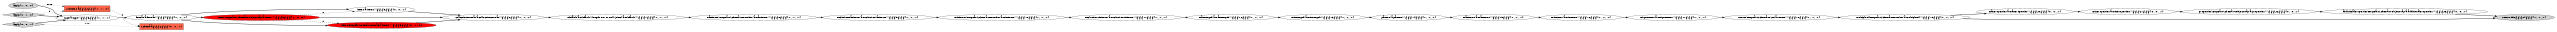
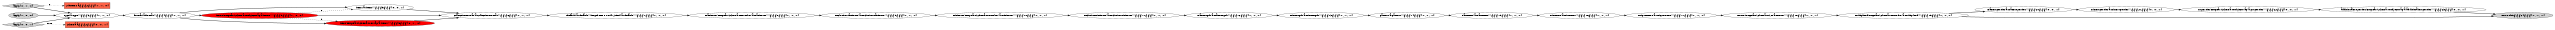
  digraph {
    rankdir=LR
    node [fillcolor=white shape=ellipse style=filled]
    edge [style=bold]
    n1 [label="maxProperties(a.maxProperties())@@@20@@@['0', '0', '1']"]
    n2 [label="minProperties(a.minProperties())@@@21@@@['0', '0', '1']"]
    n3 [label="properties(HttpPartSchema.toObjectMap(a.properties()))@@@22@@@['0', '0', '1']"]
    n4 [label="pattern(a.pattern())@@@14@@@['1', '1', '1']"]
    n5 [label="maxItems(a.maxItems())@@@15@@@['1', '1', '1']"]
    n6 [label="minItems(a.minItems())@@@16@@@['1', '1', '1']"]
    n7 [fillcolor=tomato label="SubItems a@@@2@@@['1', '1', '0']" shape=box]
    n8 [fillcolor=tomato label="Schema a@@@2@@@['0', '0', '1']" shape=box]
    n9 [label="uniqueItems(a.uniqueItems())@@@17@@@['1', '1', '1']"]
    n10 [label="items(a.items())@@@5@@@['0', '0', '1']"]
    n11 [label="collectionFormat(a.collectionFormat())@@@6@@@['1', '1', '1']"]
    n12 [label="_default(a._default().length == 0? null: joinnl(a._default()))@@@7@@@['1', '1', '1']"]
    n13 [label="maxLength(a.maxLength())@@@12@@@['1', '1', '1']"]
    n14 [label="minLength(a.minLength())@@@13@@@['1', '1', '1']"]
    n15 [label="maximum(HttpPartSchema.toNumber(a.maximum()))@@@8@@@['1', '1', '1']"]
    n16 [label="exclusiveMaximum(a.exclusiveMaximum())@@@9@@@['1', '1', '1']"]
    n17 [label="minimum(HttpPartSchema.toNumber(a.minimum()))@@@10@@@['1', '1', '1']"]
    n18 [fillcolor=lightgray label="apply['0', '1', '0']" shape=diamond]
    n19 [label="type(a.type())@@@3@@@['1', '1', '1']"]
    n20 [label="format(a.format())@@@4@@@['1', '1', '1']"]
    n21 [label="additionalProperties(HttpPartSchema.toObjectMap(a.additionalProperties()))@@@23@@@['0', '0', '1']"]
    n22 [label="exclusiveMinimum(a.exclusiveMinimum())@@@11@@@['1', '1', '1']"]
    n23 [fillcolor=lightgray label="return this@@@24@@@['1', '1', '1']"]
    n24 [fillcolor=lightgray label="apply['0', '0', '1']" shape=diamond]
    n25 [fillcolor=lightgray label="apply['1', '0', '0']"]
    n26 [label="_enum(HttpPartSchema.toSet(a._enum()))@@@18@@@['1', '1', '1']"]
    n27 [label="multipleOf(HttpPartSchema.toNumber(a.multipleOf()))@@@19@@@['1', '1', '1']"]
    n28 [fillcolor=red label="items(HttpPartSchema.toOMap(a.items()))@@@5@@@['0', '1', '0']"]
    n29 [fillcolor=red label="items(HttpPartSchema.toObjectMap(a.items()))@@@5@@@['1', '0', '0']"]
    n1 -> n2
    n2 -> n3
    n3 -> n21
    n4 -> n5
    n5 -> n6
    n6 -> n9
-   n7 -> n8 [label=0 style=dashed]
    n9 -> n26
    n10 -> n11
    n11 -> n12
    n12 -> n15
    n13 -> n14
    n14 -> n4
    n15 -> n16
    n16 -> n17
    n17 -> n22
    n18 -> n7 [label=0 style=dotted]
    n18 -> n19
    n19 -> n20
    n20 -> n10
    n20 -> n28
    n20 -> n29
    n21 -> n23
    n22 -> n13
    n24 -> n8 [label=true style=dotted]
    n24 -> n19
-   n25 -> n7 [label=true style=dotted]
    n25 -> n19
    n26 -> n27
    n27 -> n1
    n27 -> n23
    n28 -> n11
    n29 -> n10 [label=0 style=dashed]
    n29 -> n11
    n29 -> n28 [label=0 style=dashed]
  }
